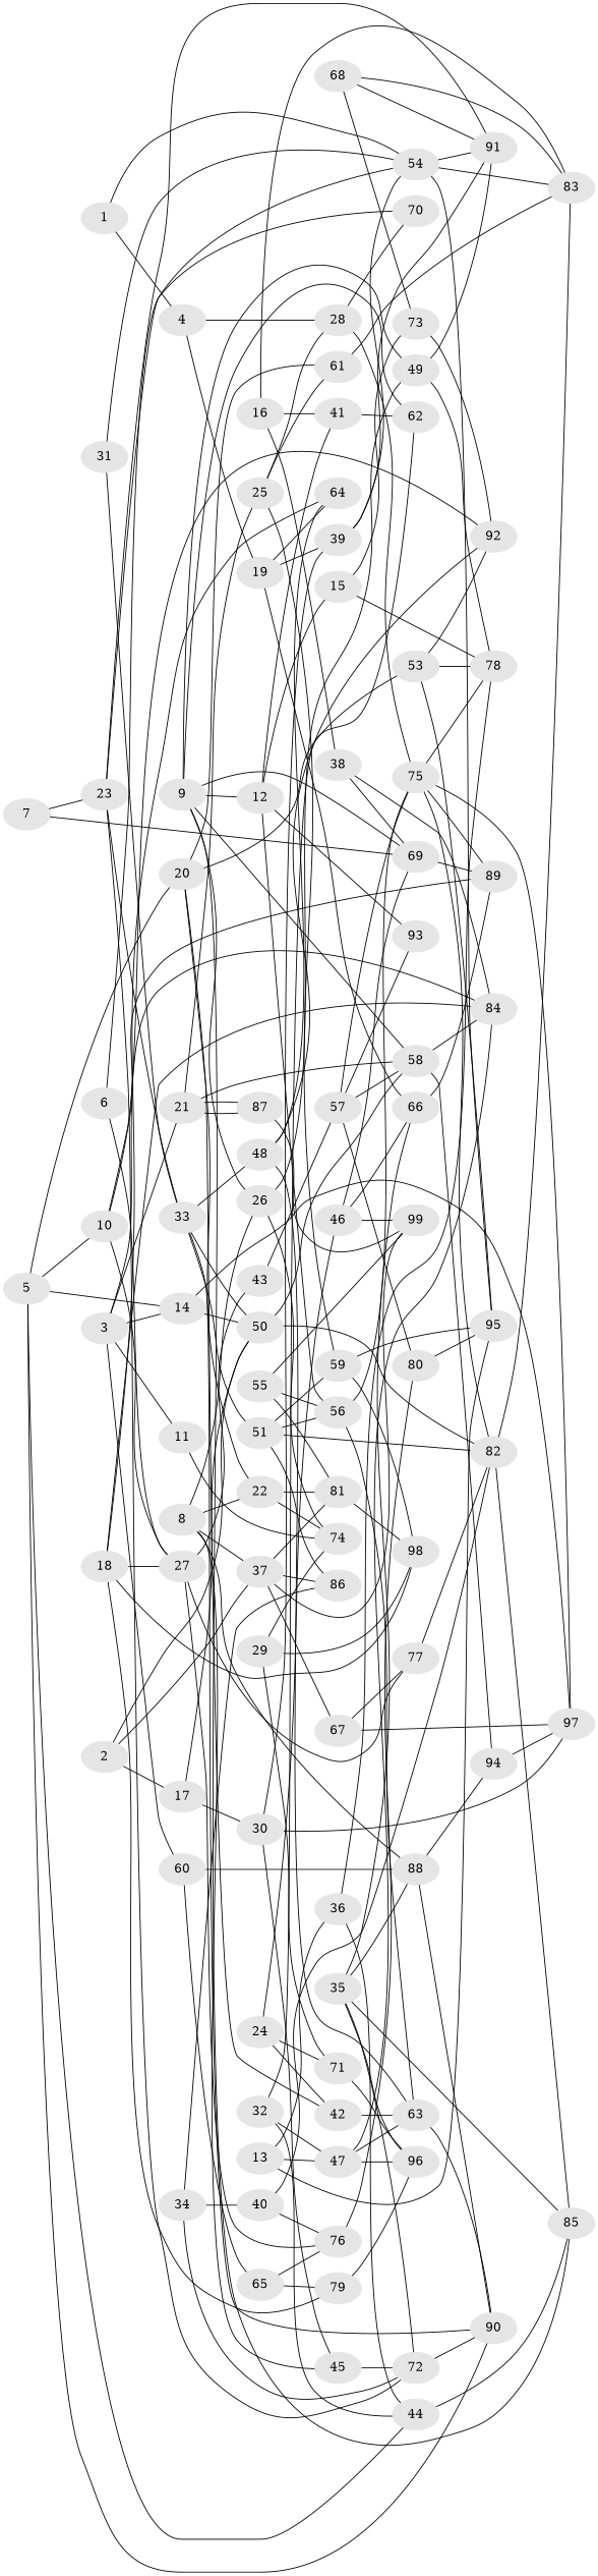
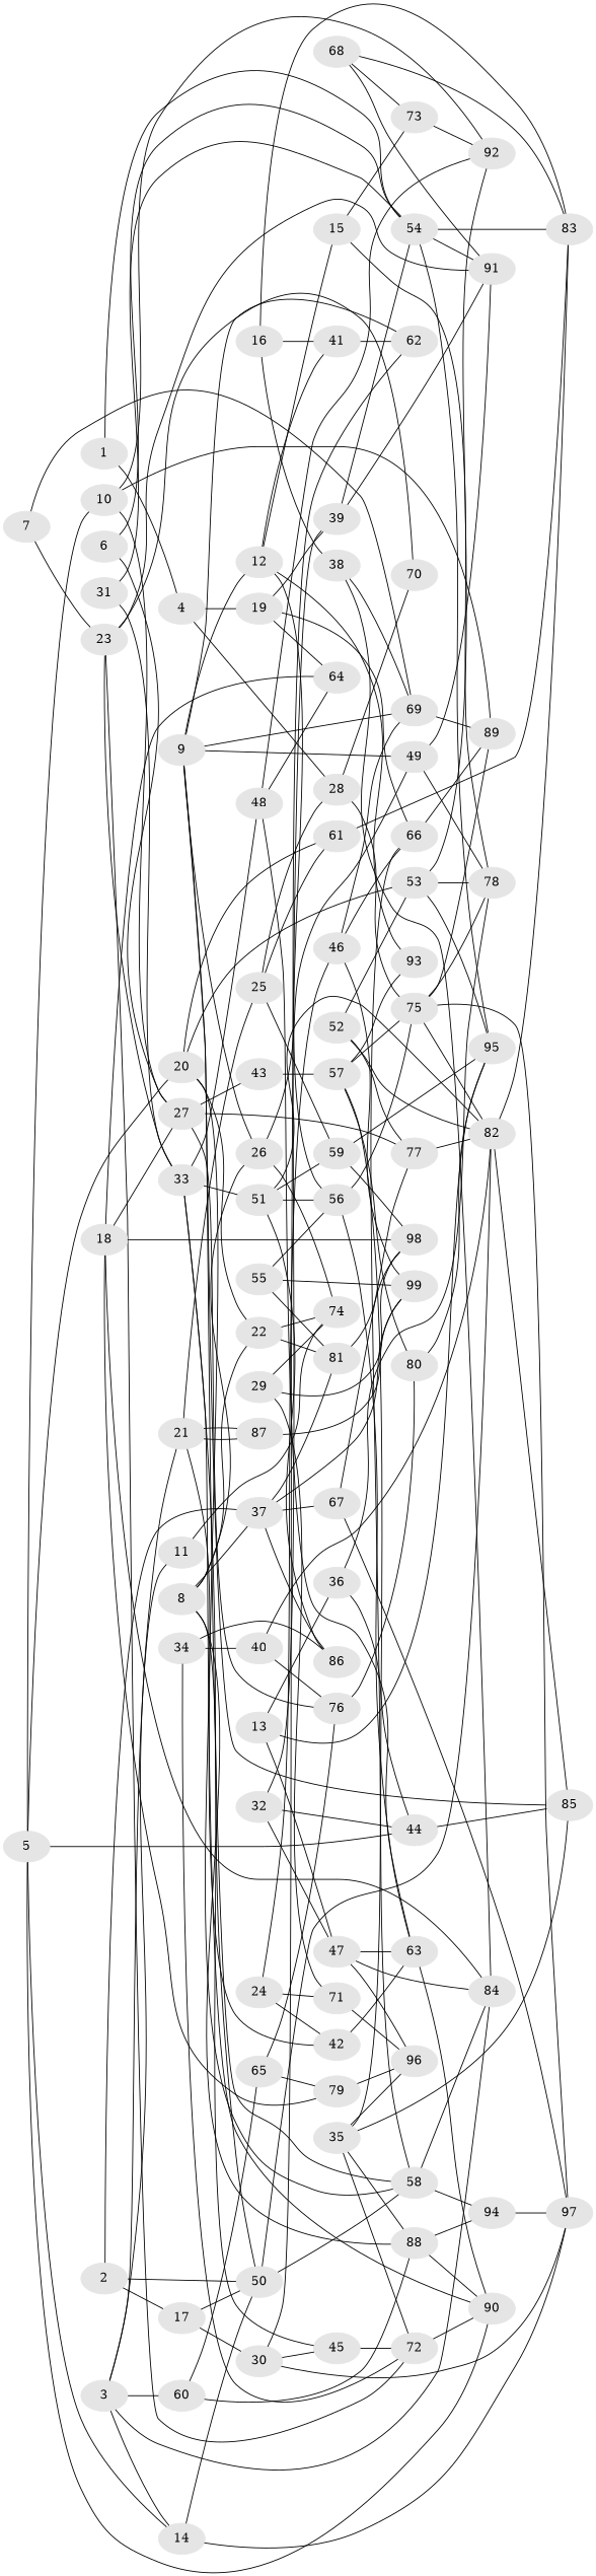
  graph {
    rankdir=LR
    node [color=gray90 style=filled]
    1
    4
    54
    19
    28
    95
    83
    91
    2
    17
    37
    50
    30
    81
    86
    67
    99
    58
    82
    3
    11
    14
    21
    60
    84
    74
    97
    25
    87
    88
    65
    64
    39
    66
    70
    75
    5
    10
    20
    44
    90
    27
    89
    92
    22
    42
    53
    61
    85
    6
    43
    76
    77
    7
    23
    69
    33
    72
    8
    26
    45
    49
    94
    9
    12
    62
    15
    41
    56
    93
    78
    73
    63
    13
    36
    47
    96
    16
    38
    18
    79
    98
    59
    48
    51
    24
    46
    71
    57
    80
    29
    31
    32
    34
    40
    35
+   52
    55
    68
    1 -- 4
    1 -- 54
    4 -- 19
    4 -- 28
    54 -- 95
    54 -- 83
    54 -- 91
    19 -- 64
    19 -- 39
    19 -- 66
    28 -- 70
    28 -- 75
    2 -- 17
    2 -- 37
    2 -- 50
    17 -- 50
    17 -- 30
    37 -- 81
    37 -- 86
    37 -- 67
    37 -- 99
    50 -- 58
    50 -- 82
    30 -- 97
    30 -- 39
    30 -- 45
    81 -- 98
    67 -- 97
    67 -- 77
    58 -- 84
    58 -- 94
    82 -- 83
    82 -- 85
    3 -- 11
    3 -- 14
    3 -- 21
    3 -- 60
    3 -- 84
    11 -- 74
    14 -- 50
    14 -- 97
    21 -- 58
    21 -- 25
    21 -- 87
    21 -- 87
    60 -- 88
    60 -- 65
    25 -- 28
    25 -- 61
    25 -- 59
    87 -- 99
    88 -- 90
    88 -- 94
    65 -- 76
    65 -- 79
    39 -- 54
    39 -- 91
    66 -- 89
    75 -- 82
    75 -- 97
    75 -- 89
    75 -- 78
    5 -- 14
    5 -- 10
    5 -- 20
    5 -- 44
    5 -- 90
    10 -- 27
    10 -- 89
    10 -- 92
    20 -- 22
    20 -- 42
    20 -- 53
    20 -- 61
    44 -- 85
    27 -- 43
    27 -- 76
    27 -- 77
    22 -- 81
    22 -- 74
    42 -- 63
    53 -- 95
    53 -- 92
    53 -- 78
    61 -- 83
    6 -- 54
    6 -- 27
    43 -- 57
    76 -- 80
    77 -- 82
    7 -- 23
    7 -- 69
    23 -- 91
    23 -- 70
    23 -- 33
    23 -- 72
    69 -- 89
    33 -- 50
    33 -- 90
    33 -- 48
    33 -- 51
    72 -- 90
    8 -- 37
    8 -- 88
    8 -- 22
    8 -- 26
    8 -- 45
    26 -- 74
    26 -- 49
    45 -- 72
    49 -- 91
    49 -- 78
    94 -- 97
    9 -- 58
    9 -- 85
    9 -- 69
    9 -- 26
    9 -- 49
    9 -- 12
    9 -- 62
    12 -- 15
    12 -- 41
    12 -- 56
    12 -- 93
    15 -- 78
    15 -- 73
    41 -- 62
    56 -- 75
    56 -- 63
    73 -- 92
    63 -- 90
    13 -- 95
    13 -- 36
    13 -- 47
    36 -- 44
    36 -- 78
    47 -- 84
    47 -- 63
    47 -- 96
    16 -- 83
    16 -- 41
    16 -- 38
    38 -- 84
    38 -- 69
    18 -- 84
    18 -- 64
    18 -- 27
    18 -- 79
    18 -- 98
    79 -- 96
    59 -- 95
    59 -- 98
    48 -- 64
    48 -- 92
    48 -- 63
    51 -- 86
    51 -- 82
    51 -- 56
    51 -- 59
    24 -- 42
    24 -- 46
    24 -- 71
    46 -- 99
    46 -- 66
    46 -- 69
    71 -- 96
    57 -- 58
    57 -- 75
    57 -- 93
    57 -- 80
    80 -- 95
    29 -- 74
    29 -- 98
    29 -- 71
    31 -- 54
    31 -- 33
    32 -- 44
    32 -- 62
    32 -- 47
    34 -- 86
    34 -- 72
    34 -- 40
    40 -- 82
    40 -- 76
    35 -- 88
    35 -- 66
    35 -- 85
    35 -- 72
    35 -- 96
+   52 -- 82
+   52 -- 53
+   52 -- 77
    55 -- 81
    55 -- 99
    55 -- 56
    68 -- 83
    68 -- 91
    68 -- 73
  }
